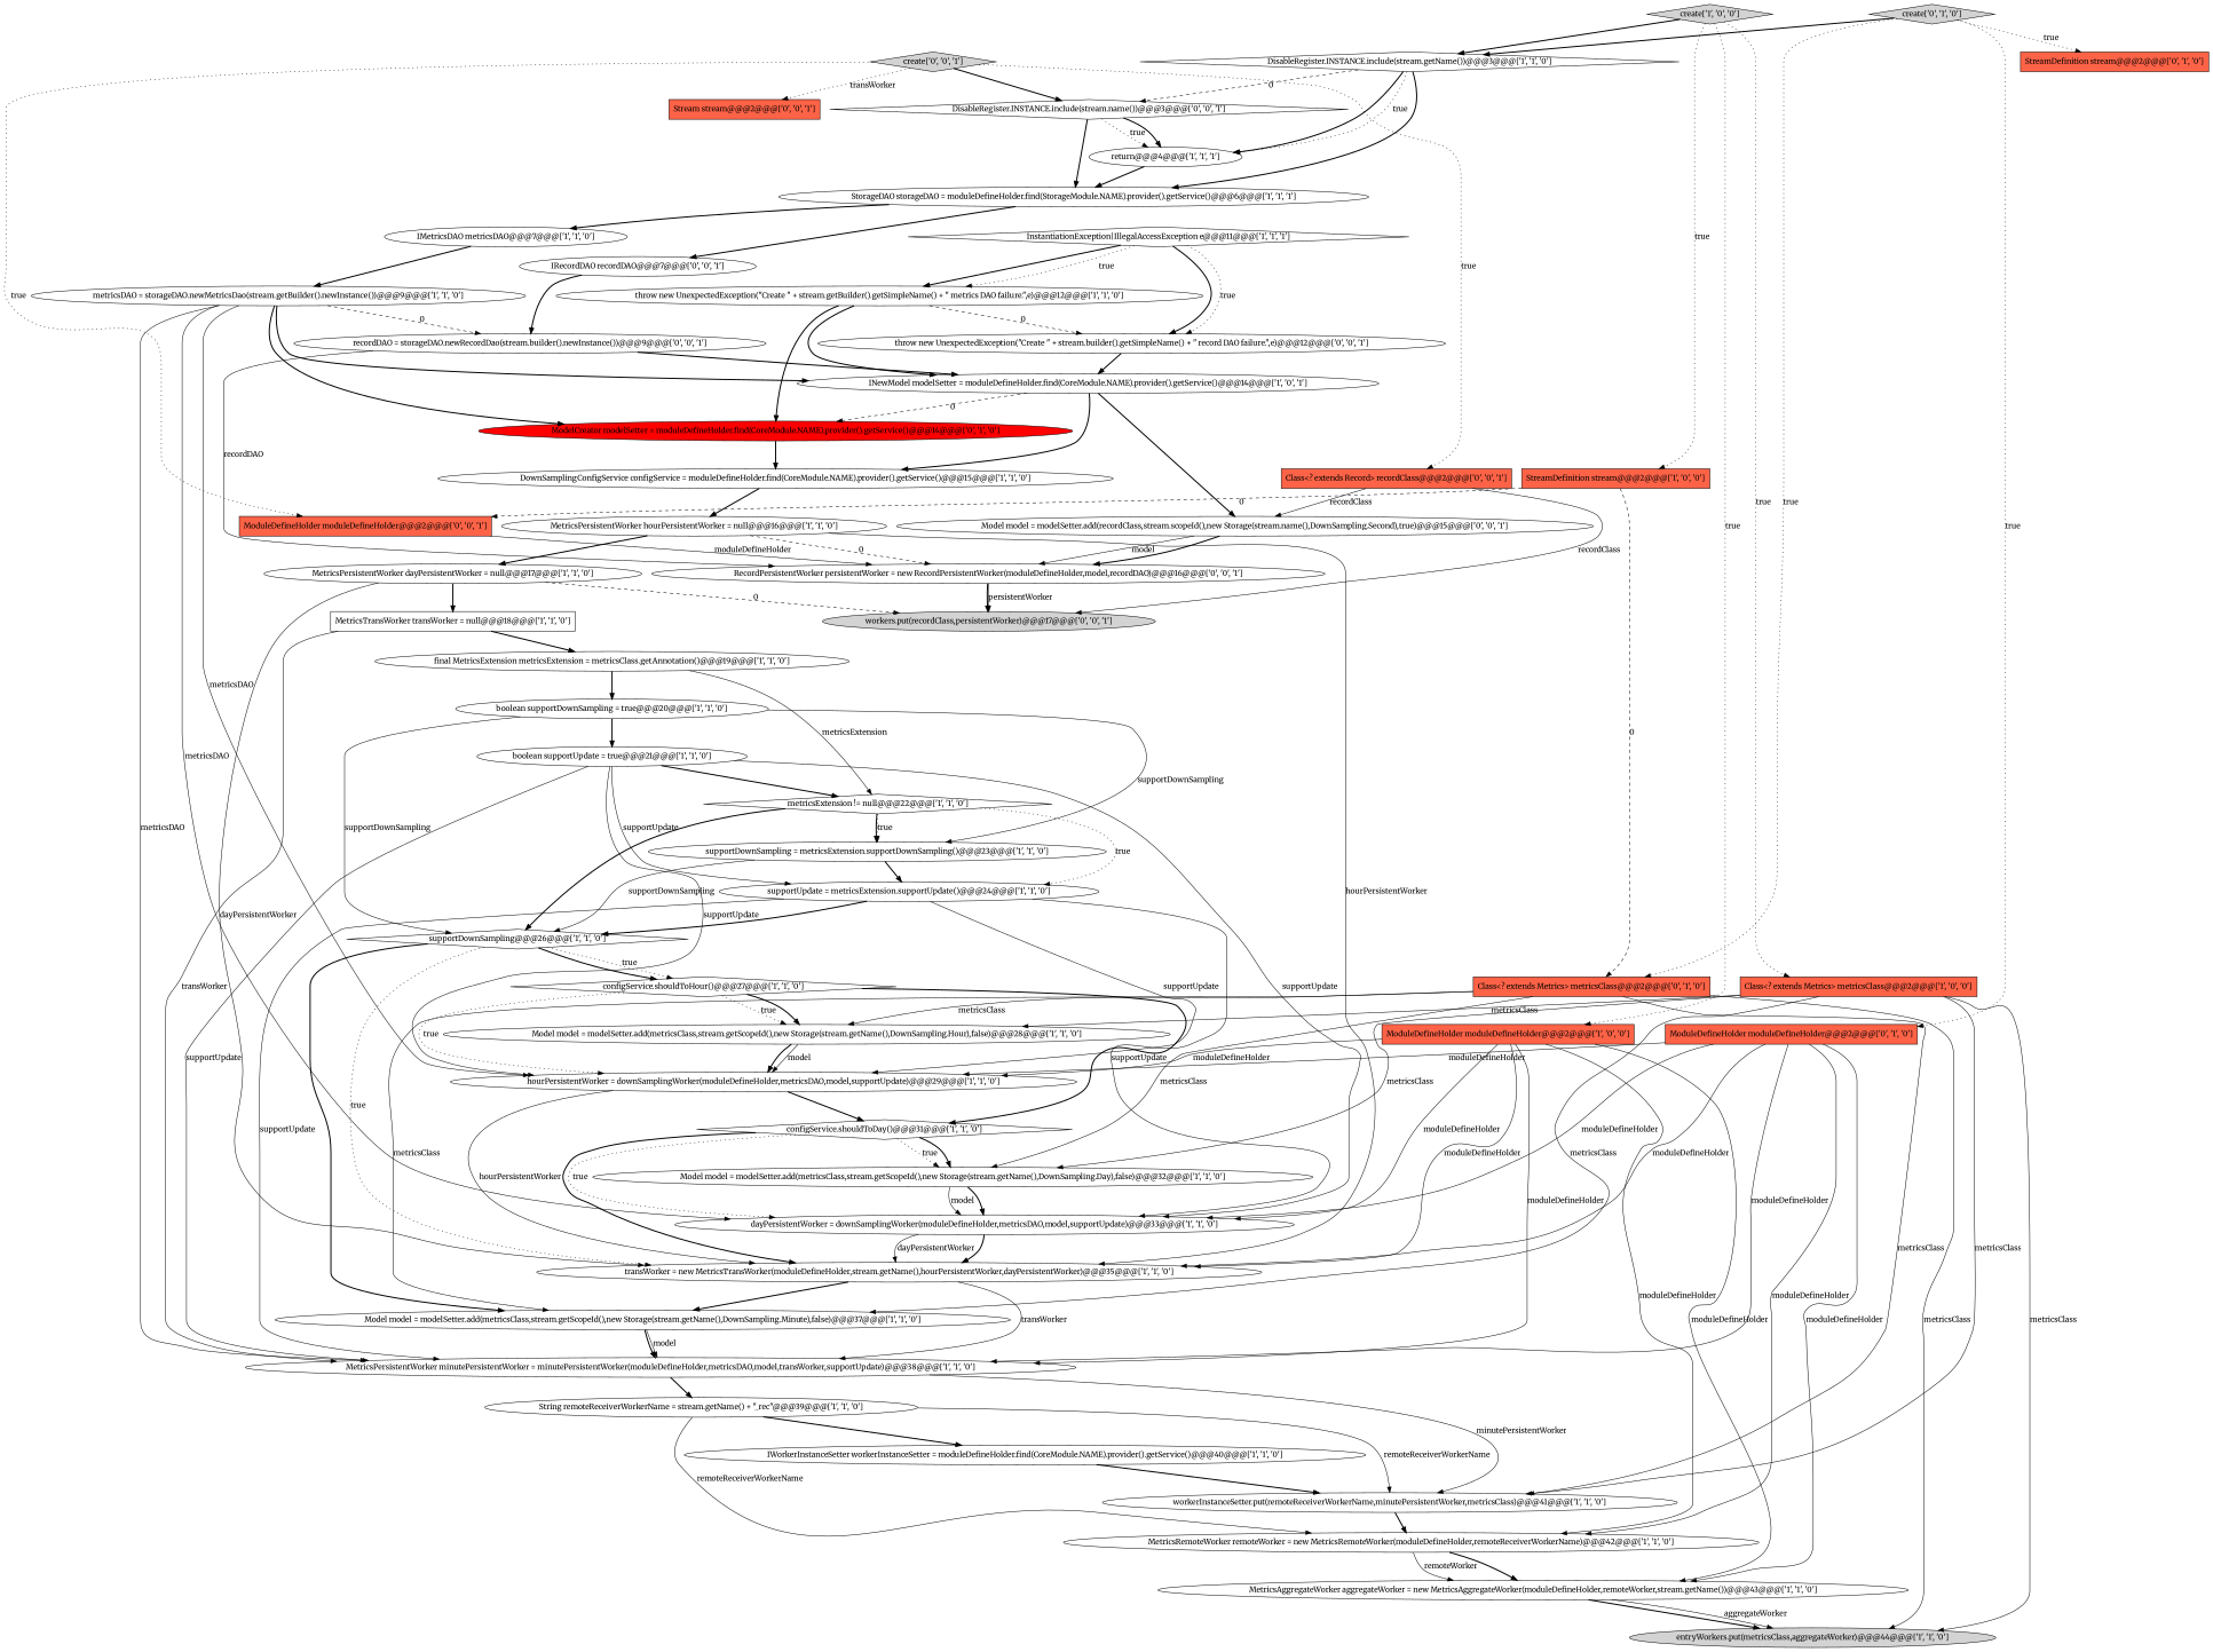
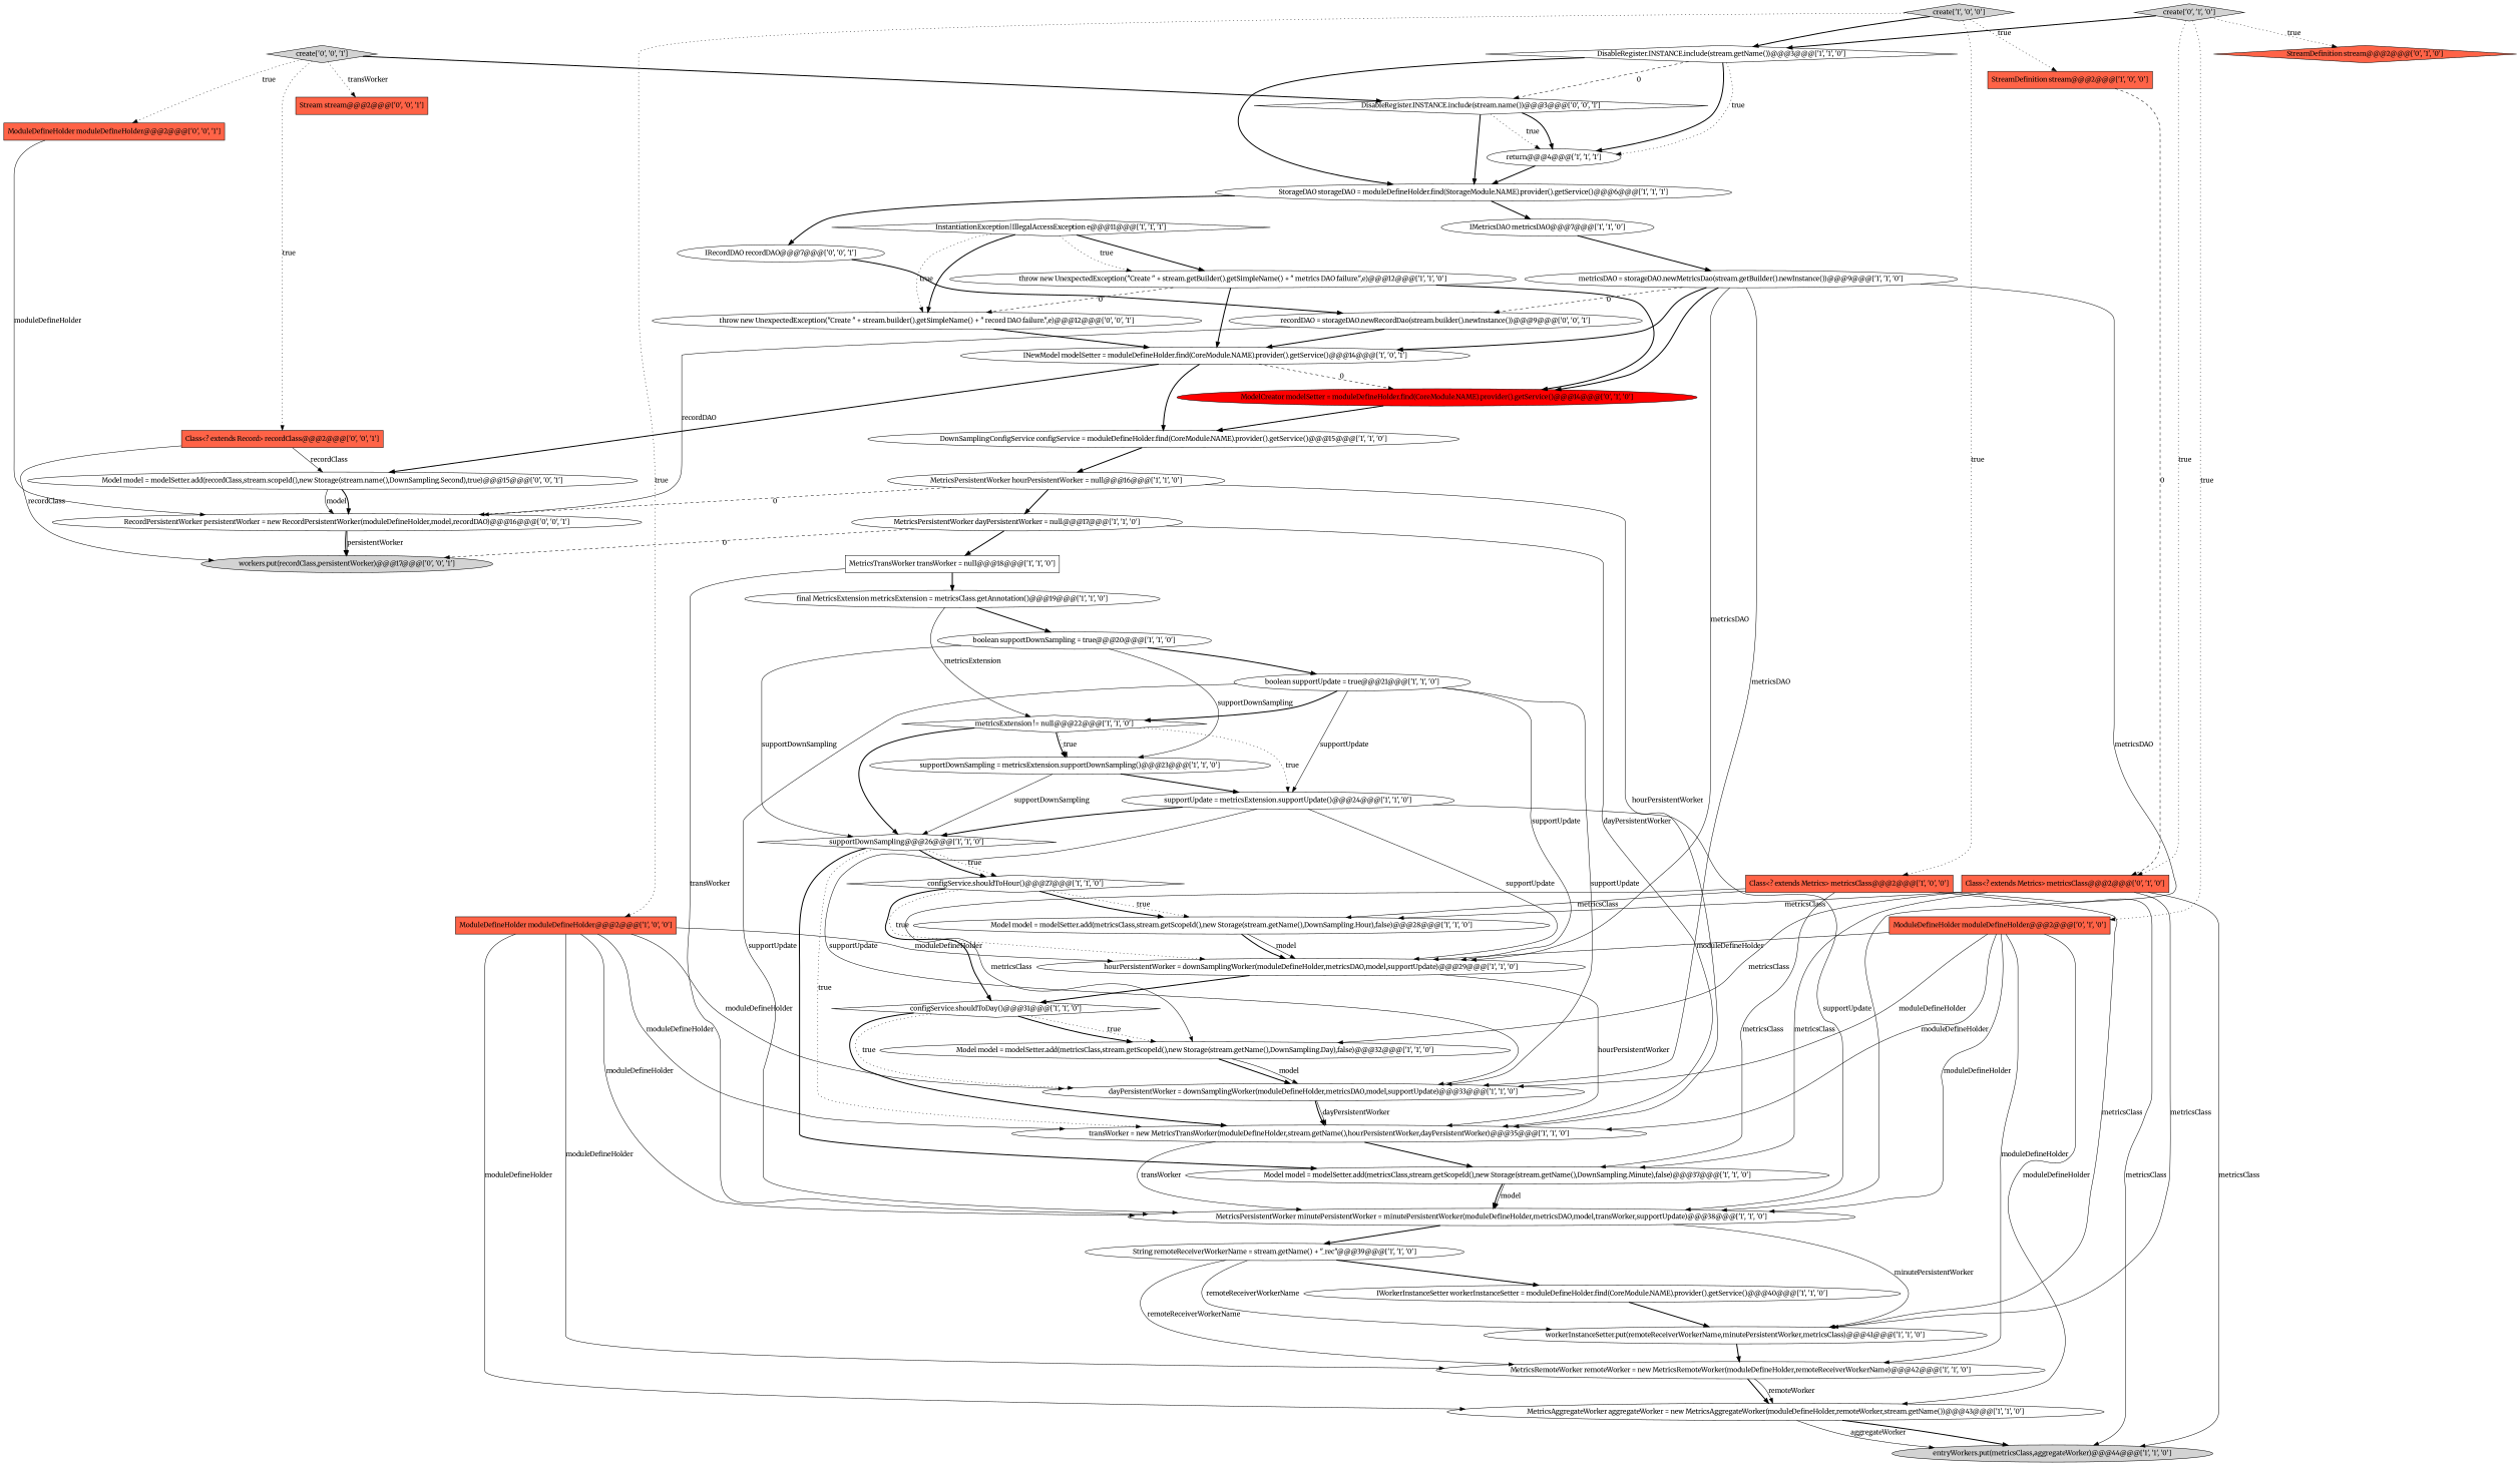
  digraph {
    fontname=Merriweather
    node [fillcolor=white fontname=Merriweather shape=ellipse style=filled]
    edge [fontname=Merriweather style=solid]
    n1 [fillcolor=tomato label="ModuleDefineHolder moduleDefineHolder@@@2@@@['0', '0', '1']" shape=box]
    n2 [label="RecordPersistentWorker persistentWorker = new RecordPersistentWorker(moduleDefineHolder,model,recordDAO)@@@16@@@['0', '0', '1']"]
    n3 [fillcolor=lightgray label="workers.put(recordClass,persistentWorker)@@@17@@@['0', '0', '1']"]
    n4 [label="configService.shouldToHour()@@@27@@@['1', '1', '0']" shape=diamond]
    n5 [label="configService.shouldToDay()@@@31@@@['1', '1', '0']" shape=diamond]
    n6 [label="Model model = modelSetter.add(metricsClass,stream.getScopeId(),new Storage(stream.getName(),DownSampling.Hour),false)@@@28@@@['1', '1', '0']"]
    n7 [label="hourPersistentWorker = downSamplingWorker(moduleDefineHolder,metricsDAO,model,supportUpdate)@@@29@@@['1', '1', '0']"]
    n8 [label="transWorker = new MetricsTransWorker(moduleDefineHolder,stream.getName(),hourPersistentWorker,dayPersistentWorker)@@@35@@@['1', '1', '0']"]
    n9 [label="dayPersistentWorker = downSamplingWorker(moduleDefineHolder,metricsDAO,model,supportUpdate)@@@33@@@['1', '1', '0']"]
    n10 [label="Model model = modelSetter.add(metricsClass,stream.getScopeId(),new Storage(stream.getName(),DownSampling.Day),false)@@@32@@@['1', '1', '0']"]
    n11 [label="DisableRegister.INSTANCE.include(stream.name())@@@3@@@['0', '0', '1']" shape=diamond]
    n12 [label="return@@@4@@@['1', '1', '1']"]
    n13 [label="StorageDAO storageDAO = moduleDefineHolder.find(StorageModule.NAME).provider().getService()@@@6@@@['1', '1', '1']"]
    n14 [label="IMetricsDAO metricsDAO@@@7@@@['1', '1', '0']"]
    n15 [label="IRecordDAO recordDAO@@@7@@@['0', '0', '1']"]
    n16 [label="supportDownSampling@@@26@@@['1', '1', '0']" shape=diamond]
    n17 [label="Model model = modelSetter.add(metricsClass,stream.getScopeId(),new Storage(stream.getName(),DownSampling.Minute),false)@@@37@@@['1', '1', '0']"]
    n18 [label="MetricsPersistentWorker minutePersistentWorker = minutePersistentWorker(moduleDefineHolder,metricsDAO,model,transWorker,supportUpdate)@@@38@@@['1', '1', '0']"]
    n19 [label="MetricsAggregateWorker aggregateWorker = new MetricsAggregateWorker(moduleDefineHolder,remoteWorker,stream.getName())@@@43@@@['1', '1', '0']"]
    n20 [fillcolor=lightgray label="entryWorkers.put(metricsClass,aggregateWorker)@@@44@@@['1', '1', '0']"]
    n21 [label="InstantiationException|IllegalAccessException e@@@11@@@['1', '1', '1']" shape=diamond]
    n22 [label="throw new UnexpectedException(\"Create \" + stream.builder().getSimpleName() + \" record DAO failure.\",e)@@@12@@@['0', '0', '1']"]
    n23 [label="throw new UnexpectedException(\"Create \" + stream.getBuilder().getSimpleName() + \" metrics DAO failure.\",e)@@@12@@@['1', '1', '0']"]
    n24 [label="INewModel modelSetter = moduleDefineHolder.find(CoreModule.NAME).provider().getService()@@@14@@@['1', '0', '1']"]
    n25 [fillcolor=red label="ModelCreator modelSetter = moduleDefineHolder.find(CoreModule.NAME).provider().getService()@@@14@@@['0', '1', '0']"]
    n26 [fillcolor=tomato label="StreamDefinition stream@@@2@@@['1', '0', '0']" shape=box]
    n27 [fillcolor=tomato label="Class<? extends Metrics> metricsClass@@@2@@@['0', '1', '0']" shape=box]
    n28 [label="workerInstanceSetter.put(remoteReceiverWorkerName,minutePersistentWorker,metricsClass)@@@41@@@['1', '1', '0']"]
    n29 [label="String remoteReceiverWorkerName = stream.getName() + \"_rec\"@@@39@@@['1', '1', '0']"]
    n30 [label="metricsDAO = storageDAO.newMetricsDao(stream.getBuilder().newInstance())@@@9@@@['1', '1', '0']"]
    n31 [label="recordDAO = storageDAO.newRecordDao(stream.builder().newInstance())@@@9@@@['0', '0', '1']"]
    n32 [label="DownSamplingConfigService configService = moduleDefineHolder.find(CoreModule.NAME).provider().getService()@@@15@@@['1', '1', '0']"]
    n33 [label="MetricsPersistentWorker hourPersistentWorker = null@@@16@@@['1', '1', '0']"]
    n34 [label="MetricsPersistentWorker dayPersistentWorker = null@@@17@@@['1', '1', '0']"]
    n35 [label="boolean supportUpdate = true@@@21@@@['1', '1', '0']"]
    n36 [label="supportUpdate = metricsExtension.supportUpdate()@@@24@@@['1', '1', '0']"]
    n37 [label="metricsExtension != null@@@22@@@['1', '1', '0']" shape=diamond]
    n38 [label="supportDownSampling = metricsExtension.supportDownSampling()@@@23@@@['1', '1', '0']"]
    n39 [label="IWorkerInstanceSetter workerInstanceSetter = moduleDefineHolder.find(CoreModule.NAME).provider().getService()@@@40@@@['1', '1', '0']"]
    n40 [label="MetricsRemoteWorker remoteWorker = new MetricsRemoteWorker(moduleDefineHolder,remoteReceiverWorkerName)@@@42@@@['1', '1', '0']"]
    n41 [fillcolor=tomato label="ModuleDefineHolder moduleDefineHolder@@@2@@@['1', '0', '0']" shape=box]
    n42 [label="MetricsTransWorker transWorker = null@@@18@@@['1', '1', '0']" shape=box]
    n43 [label="final MetricsExtension metricsExtension = metricsClass.getAnnotation()@@@19@@@['1', '1', '0']"]
    n44 [label="boolean supportDownSampling = true@@@20@@@['1', '1', '0']"]
    n45 [fillcolor=tomato label="Class<? extends Metrics> metricsClass@@@2@@@['1', '0', '0']" shape=box]
    n46 [fillcolor=tomato label="Class<? extends Record> recordClass@@@2@@@['0', '0', '1']" shape=box]
    n47 [label="Model model = modelSetter.add(recordClass,stream.scopeId(),new Storage(stream.name(),DownSampling.Second),true)@@@15@@@['0', '0', '1']"]
    n48 [label="DisableRegister.INSTANCE.include(stream.getName())@@@3@@@['1', '1', '0']" shape=diamond]
    n49 [fillcolor=lightgray label="create['1', '0', '0']" shape=diamond]
    n50 [fillcolor=tomato label="ModuleDefineHolder moduleDefineHolder@@@2@@@['0', '1', '0']" shape=box]
-   n51 [fillcolor=tomato label="StreamDefinition stream@@@2@@@['0', '1', '0']" shape=box]
+   n51 [fillcolor=tomato label="StreamDefinition stream@@@2@@@['0', '1', '0']" shape=diamond]
    n52 [fillcolor=lightgray label="create['0', '1', '0']" shape=diamond]
    n53 [fillcolor=lightgray label="create['0', '0', '1']" shape=diamond]
    n54 [fillcolor=tomato label="Stream stream@@@2@@@['0', '0', '1']" shape=box]
    n1 -> n2 [label=moduleDefineHolder]
    n2 -> n3 [label=persistentWorker]
    n2 -> n3 [style=bold]
    n4 -> n5 [style=bold]
    n4 -> n6 [label=true style=dotted]
    n4 -> n6 [style=bold]
    n4 -> n7 [label=true style=dotted]
    n5 -> n8 [style=bold]
    n5 -> n9 [label=true style=dotted]
    n5 -> n10 [label=true style=dotted]
    n5 -> n10 [style=bold]
    n6 -> n7 [label=model]
    n6 -> n7 [style=bold]
    n7 -> n5 [style=bold]
    n7 -> n8 [label=hourPersistentWorker]
    n8 -> n17 [style=bold]
    n8 -> n18 [label=transWorker]
    n9 -> n8 [style=bold]
    n9 -> n8 [label=dayPersistentWorker]
    n10 -> n9 [style=bold]
    n10 -> n9 [label=model]
    n11 -> n12 [label=true style=dotted]
    n11 -> n12 [style=bold]
    n11 -> n13 [style=bold]
    n12 -> n13 [style=bold]
    n13 -> n14 [style=bold]
    n13 -> n15 [style=bold]
    n14 -> n30 [style=bold]
    n15 -> n31 [style=bold]
    n16 -> n4 [label=true style=dotted]
    n16 -> n4 [style=bold]
    n16 -> n8 [label=true style=dotted]
    n16 -> n17 [style=bold]
    n17 -> n18 [style=bold]
    n17 -> n18 [label=model]
    n18 -> n28 [label=minutePersistentWorker]
    n18 -> n29 [style=bold]
    n19 -> n20 [style=bold]
    n19 -> n20 [label=aggregateWorker]
    n21 -> n22 [style=bold]
    n21 -> n22 [label=true style=dotted]
    n21 -> n23 [style=bold]
    n21 -> n23 [label=true style=dotted]
    n22 -> n24 [style=bold]
    n23 -> n22 [label=0 style=dashed]
    n23 -> n24 [style=bold]
    n23 -> n25 [style=bold]
    n24 -> n25 [label=0 style=dashed]
    n24 -> n32 [style=bold]
    n24 -> n47 [style=bold]
    n25 -> n32 [style=bold]
-   n26 -> n1 [label=0 style=dashed]
    n26 -> n27 [label=0 style=dashed]
    n27 -> n6 [label=metricsClass]
    n27 -> n10 [label=metricsClass]
    n27 -> n17 [label=metricsClass]
    n27 -> n20 [label=metricsClass]
    n27 -> n28 [label=metricsClass]
    n28 -> n40 [style=bold]
    n29 -> n28 [label=remoteReceiverWorkerName]
    n29 -> n39 [style=bold]
    n29 -> n40 [label=remoteReceiverWorkerName]
    n30 -> n7 [label=metricsDAO]
    n30 -> n9 [label=metricsDAO]
    n30 -> n18 [label=metricsDAO]
    n30 -> n24 [style=bold]
    n30 -> n25 [style=bold]
    n30 -> n31 [label=0 style=dashed]
    n31 -> n2 [label=recordDAO]
    n31 -> n24 [style=bold]
    n32 -> n33 [style=bold]
    n33 -> n2 [label=0 style=dashed]
    n33 -> n8 [label=hourPersistentWorker]
    n33 -> n34 [style=bold]
    n34 -> n3 [label=0 style=dashed]
    n34 -> n8 [label=dayPersistentWorker]
    n34 -> n42 [style=bold]
    n35 -> n7 [label=supportUpdate]
    n35 -> n9 [label=supportUpdate]
    n35 -> n18 [label=supportUpdate]
    n35 -> n36 [label=supportUpdate]
    n35 -> n37 [style=bold]
    n36 -> n7 [label=supportUpdate]
    n36 -> n9 [label=supportUpdate]
    n36 -> n16 [style=bold]
    n36 -> n18 [label=supportUpdate]
    n37 -> n16 [style=bold]
    n37 -> n36 [label=true style=dotted]
    n37 -> n38 [style=bold]
    n37 -> n38 [label=true style=dotted]
    n38 -> n16 [label=supportDownSampling]
    n38 -> n36 [style=bold]
    n39 -> n28 [style=bold]
    n40 -> n19 [style=bold]
    n40 -> n19 [label=remoteWorker]
    n41 -> n7 [label=moduleDefineHolder]
    n41 -> n8 [label=moduleDefineHolder]
    n41 -> n9 [label=moduleDefineHolder]
    n41 -> n18 [label=moduleDefineHolder]
    n41 -> n19 [label=moduleDefineHolder]
    n41 -> n40 [label=moduleDefineHolder]
    n42 -> n18 [label=transWorker]
    n42 -> n43 [style=bold]
    n43 -> n37 [label=metricsExtension]
    n43 -> n44 [style=bold]
    n44 -> n16 [label=supportDownSampling]
    n44 -> n35 [style=bold]
    n44 -> n38 [label=supportDownSampling]
    n45 -> n6 [label=metricsClass]
    n45 -> n10 [label=metricsClass]
    n45 -> n17 [label=metricsClass]
    n45 -> n20 [label=metricsClass]
    n45 -> n28 [label=metricsClass]
    n46 -> n3 [label=recordClass]
    n46 -> n47 [label=recordClass]
    n47 -> n2 [label=model]
    n47 -> n2 [style=bold]
    n48 -> n11 [label=0 style=dashed]
    n48 -> n12 [style=bold]
    n48 -> n12 [label=true style=dotted]
    n48 -> n13 [style=bold]
    n49 -> n26 [label=true style=dotted]
    n49 -> n41 [label=true style=dotted]
    n49 -> n45 [label=true style=dotted]
    n49 -> n48 [style=bold]
    n50 -> n7 [label=moduleDefineHolder]
    n50 -> n8 [label=moduleDefineHolder]
    n50 -> n9 [label=moduleDefineHolder]
    n50 -> n18 [label=moduleDefineHolder]
    n50 -> n19 [label=moduleDefineHolder]
    n50 -> n40 [label=moduleDefineHolder]
    n52 -> n27 [label=true style=dotted]
    n52 -> n48 [style=bold]
    n52 -> n50 [label=true style=dotted]
    n52 -> n51 [label=true style=dotted]
    n53 -> n1 [label=true style=dotted]
    n53 -> n11 [style=bold]
    n53 -> n46 [label=true style=dotted]
    n53 -> n54 [label=transWorker style=dotted]
  }
